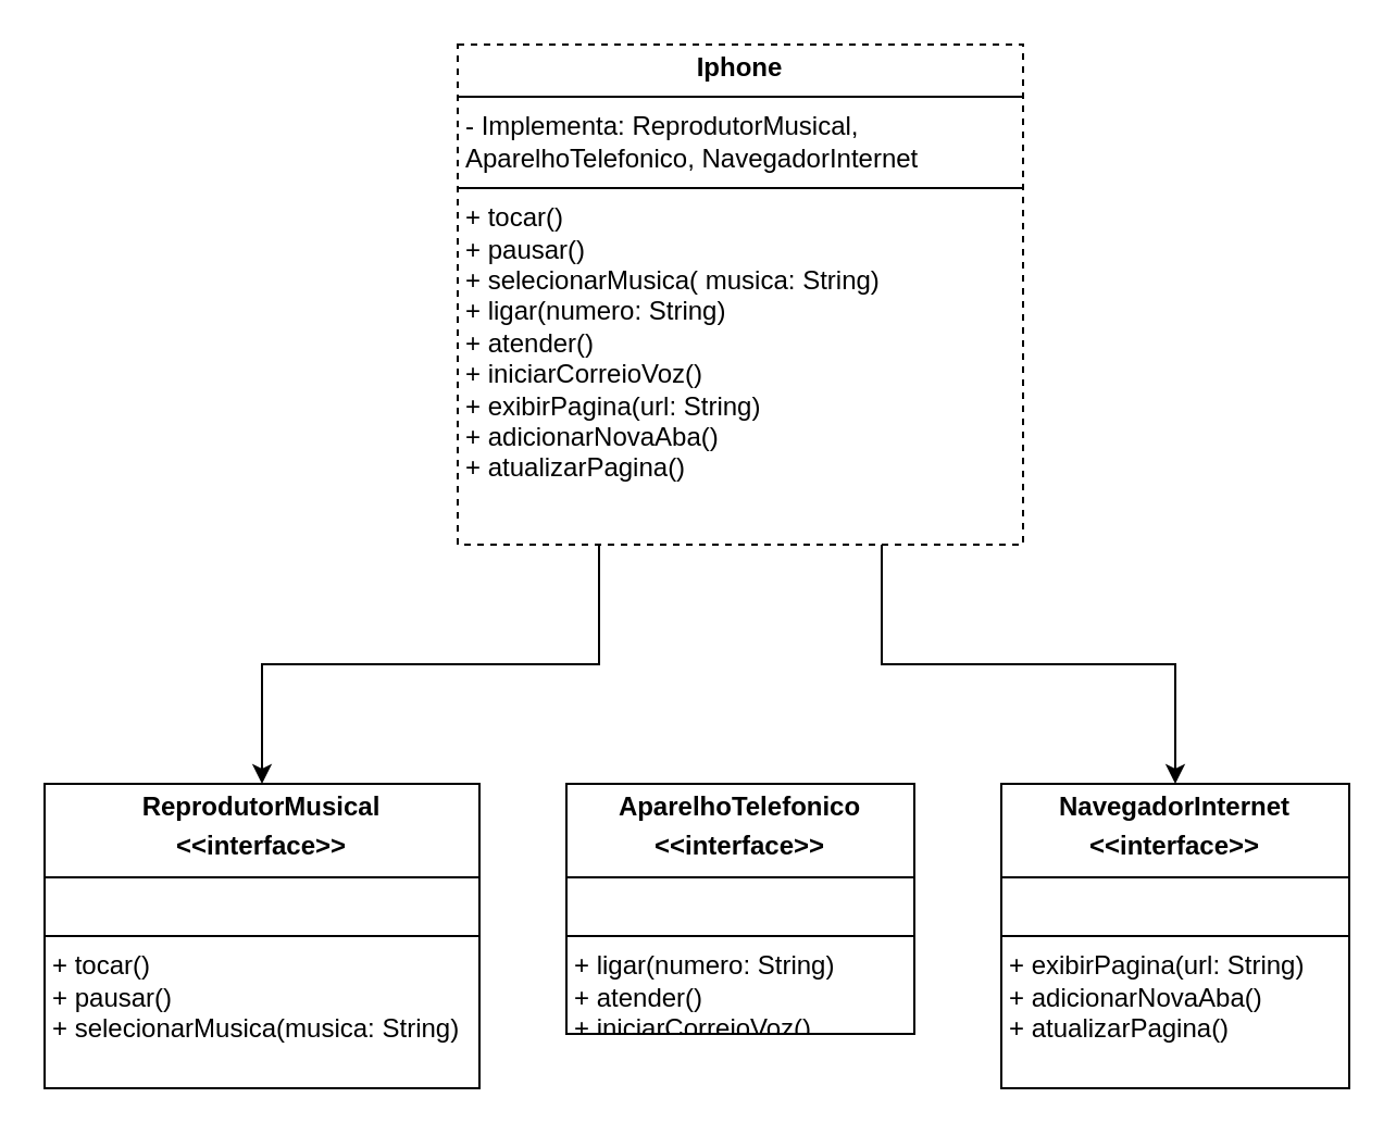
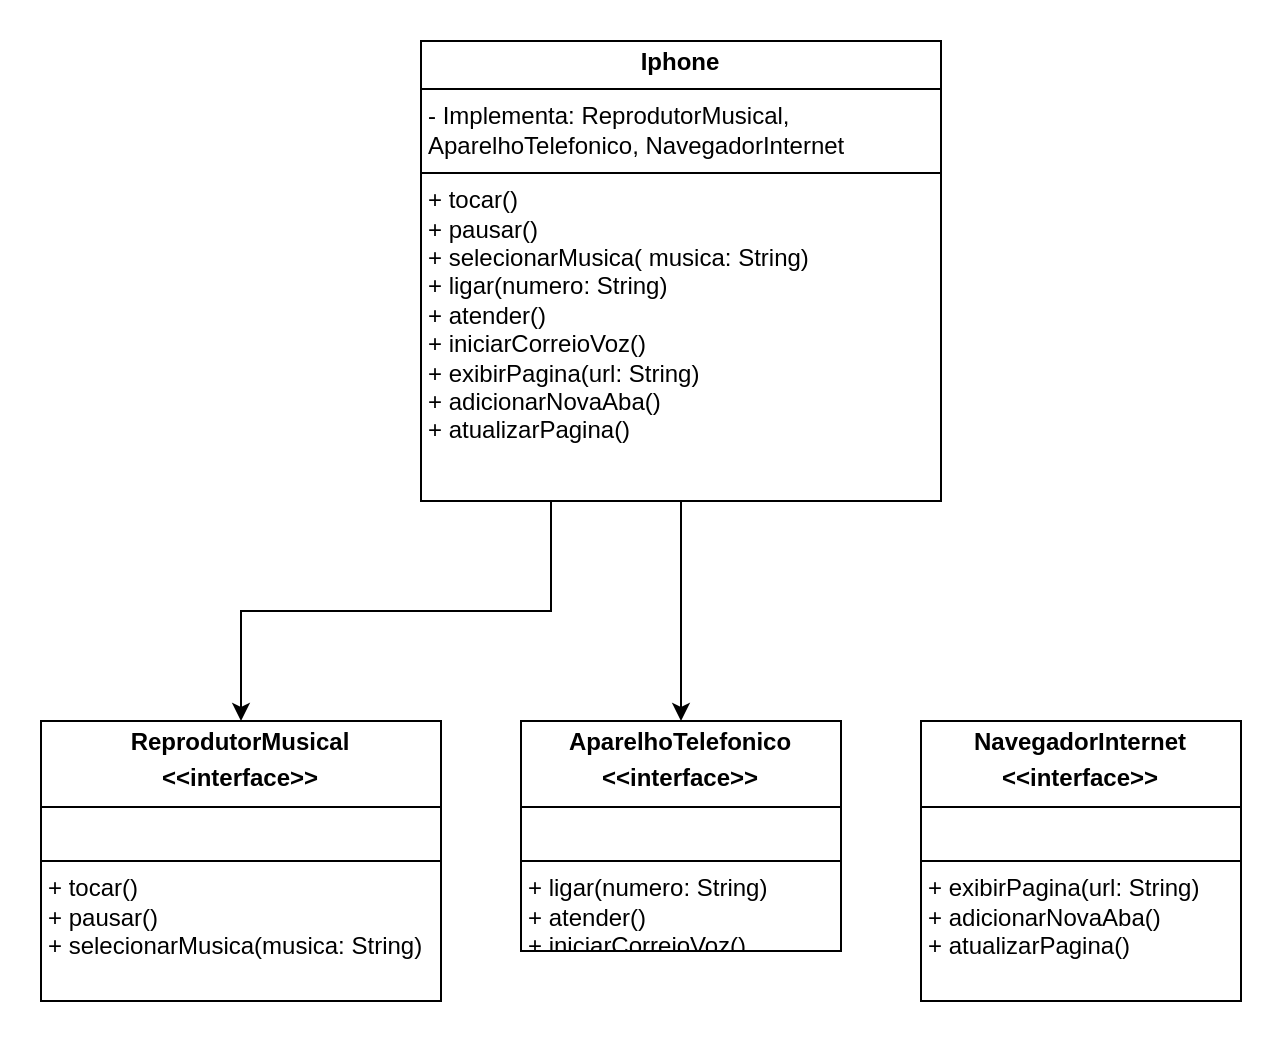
  <mxCell id="0" />
  <mxCell id="1" parent="0" />
  <mxCell id="2" style="edgeStyle=orthogonalEdgeStyle;rounded=0;orthogonalLoop=1;jettySize=auto;html=1;entryX=0.5;entryY=0;entryDx=0;entryDy=0;exitX=0.25;exitY=1;exitDx=0;exitDy=0;" parent="1" source="8" target="5" edge="1"><mxGeometry relative="1" as="geometry"><mxPoint x="305" y="170" as="sourcePoint" /></mxGeometry></mxCell>
- <mxCell id="4" style="edgeStyle=orthogonalEdgeStyle;rounded=0;orthogonalLoop=1;jettySize=auto;html=1;exitX=0.75;exitY=1;exitDx=0;exitDy=0;entryX=0.5;entryY=0;entryDx=0;entryDy=0;" parent="1" source="8" target="7" edge="1"><mxGeometry relative="1" as="geometry"><mxPoint x="375" y="170" as="sourcePoint" /></mxGeometry></mxCell>
+ <mxCell id="3" style="edgeStyle=orthogonalEdgeStyle;rounded=0;orthogonalLoop=1;jettySize=auto;html=1;entryX=0.5;entryY=0;entryDx=0;entryDy=0;exitX=0.5;exitY=1;exitDx=0;exitDy=0;" parent="1" source="8" target="6" edge="1"><mxGeometry relative="1" as="geometry"><mxPoint x="340" y="280" as="sourcePoint" /></mxGeometry></mxCell>
  <mxCell id="5" value="&lt;p style=&quot;margin:0px;margin-top:4px;text-align:center;&quot;&gt;&lt;b&gt;ReprodutorMusical&lt;/b&gt;&lt;/p&gt;&lt;p style=&quot;margin:0px;margin-top:4px;text-align:center;&quot;&gt;&lt;b&gt;&amp;lt;&amp;lt;interface&amp;gt;&amp;gt;&lt;/b&gt;&lt;/p&gt;&lt;hr size=&quot;1&quot; style=&quot;border-style:solid;&quot;&gt;&lt;p style=&quot;margin:0px;margin-left:4px;&quot;&gt;&lt;br&gt;&lt;/p&gt;&lt;hr size=&quot;1&quot; style=&quot;border-style:solid;&quot;&gt;&lt;p style=&quot;margin:0px;margin-left:4px;&quot;&gt;+ tocar()&lt;/p&gt;&lt;p style=&quot;margin:0px;margin-left:4px;&quot;&gt;+ pausar()&lt;/p&gt;&lt;p style=&quot;margin:0px;margin-left:4px;&quot;&gt;+ selecionarMusica(&lt;span style=&quot;background-color: initial;&quot;&gt;musica:&amp;nbsp;&lt;/span&gt;&lt;span style=&quot;background-color: initial;&quot;&gt;String)&lt;/span&gt;&lt;/p&gt;" style="verticalAlign=top;align=left;overflow=fill;html=1;whiteSpace=wrap;" parent="1" vertex="1"><mxGeometry x="20" y="360" width="200" height="140" as="geometry" /></mxCell>
  <mxCell id="6" value="&lt;p style=&quot;margin:0px;margin-top:4px;text-align:center;&quot;&gt;&lt;b&gt;AparelhoTelefonico&lt;/b&gt;&lt;/p&gt;&lt;p style=&quot;margin:0px;margin-top:4px;text-align:center;&quot;&gt;&lt;b&gt;&amp;lt;&amp;lt;interface&amp;gt;&amp;gt;&lt;/b&gt;&lt;b&gt;&lt;/b&gt;&lt;/p&gt;&lt;hr size=&quot;1&quot; style=&quot;border-style:solid;&quot;&gt;&lt;p style=&quot;margin:0px;margin-left:4px;&quot;&gt;&lt;br&gt;&lt;/p&gt;&lt;hr size=&quot;1&quot; style=&quot;border-style:solid;&quot;&gt;&lt;p style=&quot;margin:0px;margin-left:4px;&quot;&gt;+ ligar(numero: String)&lt;/p&gt;&lt;p style=&quot;margin:0px;margin-left:4px;&quot;&gt;+ atender()&lt;/p&gt;&lt;p style=&quot;margin:0px;margin-left:4px;&quot;&gt;+ iniciarCorreioVoz()&lt;/p&gt;" style="verticalAlign=top;align=left;overflow=fill;html=1;whiteSpace=wrap;" parent="1" vertex="1"><mxGeometry x="260" y="360" width="160" height="115" as="geometry" /></mxCell>
  <mxCell id="7" value="&lt;p style=&quot;margin:0px;margin-top:4px;text-align:center;&quot;&gt;&lt;b&gt;NavegadorInternet&lt;/b&gt;&lt;/p&gt;&lt;p style=&quot;margin:0px;margin-top:4px;text-align:center;&quot;&gt;&lt;b&gt;&amp;lt;&amp;lt;interface&amp;gt;&amp;gt;&lt;/b&gt;&lt;b&gt;&lt;/b&gt;&lt;/p&gt;&lt;hr size=&quot;1&quot; style=&quot;border-style:solid;&quot;&gt;&lt;p style=&quot;margin:0px;margin-left:4px;&quot;&gt;&lt;br&gt;&lt;/p&gt;&lt;hr size=&quot;1&quot; style=&quot;border-style:solid;&quot;&gt;&lt;p style=&quot;margin:0px;margin-left:4px;&quot;&gt;+ exibirPagina(url: String)&lt;/p&gt;&lt;p style=&quot;margin:0px;margin-left:4px;&quot;&gt;+ adicionarNovaAba()&lt;/p&gt;&lt;p style=&quot;margin:0px;margin-left:4px;&quot;&gt;+ atualizarPagina()&lt;/p&gt;" style="verticalAlign=top;align=left;overflow=fill;html=1;whiteSpace=wrap;" parent="1" vertex="1"><mxGeometry x="460" y="360" width="160" height="140" as="geometry" /></mxCell>
- <mxCell id="8" value="&lt;p style=&quot;margin:0px;margin-top:4px;text-align:center;&quot;&gt;&lt;b&gt;Iphone&lt;/b&gt;&lt;/p&gt;&lt;hr size=&quot;1&quot; style=&quot;border-style:solid;&quot;&gt;&lt;p style=&quot;margin:0px;margin-left:4px;&quot;&gt;- Implementa: ReprodutorMusical, AparelhoTelefonico, NavegadorInternet&lt;/p&gt;&lt;hr size=&quot;1&quot; style=&quot;border-style:solid;&quot;&gt;&lt;p style=&quot;margin:0px;margin-left:4px;&quot;&gt;+ tocar()&lt;/p&gt;&lt;p style=&quot;margin:0px;margin-left:4px;&quot;&gt;+ pausar()&lt;/p&gt;&lt;p style=&quot;margin:0px;margin-left:4px;&quot;&gt;+ selecionarMusica(&lt;span style=&quot;background-color: initial;&quot;&gt;&amp;nbsp;&lt;/span&gt;&lt;span style=&quot;background-color: initial;&quot;&gt;musica:&amp;nbsp;&lt;/span&gt;&lt;span style=&quot;background-color: initial;&quot;&gt;String)&lt;/span&gt;&lt;/p&gt;&lt;p style=&quot;margin:0px;margin-left:4px;&quot;&gt;+ ligar(&lt;span style=&quot;background-color: initial;&quot;&gt;numero:&amp;nbsp;&lt;/span&gt;&lt;span style=&quot;background-color: initial;&quot;&gt;String)&lt;/span&gt;&lt;/p&gt;&lt;p style=&quot;margin:0px;margin-left:4px;&quot;&gt;+ atender()&lt;/p&gt;&lt;p style=&quot;margin:0px;margin-left:4px;&quot;&gt;+ iniciarCorreioVoz()&lt;/p&gt;&lt;p style=&quot;margin:0px;margin-left:4px;&quot;&gt;+ exibirPagina(url: String)&lt;/p&gt;&lt;p style=&quot;margin:0px;margin-left:4px;&quot;&gt;&lt;span style=&quot;background-color: initial;&quot;&gt;+ adicionarNovaAba()&lt;/span&gt;&lt;/p&gt;&lt;p style=&quot;margin:0px;margin-left:4px;&quot;&gt;&lt;span style=&quot;background-color: initial;&quot;&gt;+ atualizarPagina()&lt;/span&gt;&lt;/p&gt;&lt;p style=&quot;margin:0px;margin-left:4px;&quot;&gt;&lt;br&gt;&lt;/p&gt;" style="verticalAlign=top;align=left;overflow=fill;html=1;whiteSpace=wrap;dashed=1;" parent="1" vertex="1"><mxGeometry x="210" y="20" width="260" height="230" as="geometry" /></mxCell>
+ <mxCell id="8" value="&lt;p style=&quot;margin:0px;margin-top:4px;text-align:center;&quot;&gt;&lt;b&gt;Iphone&lt;/b&gt;&lt;/p&gt;&lt;hr size=&quot;1&quot; style=&quot;border-style:solid;&quot;&gt;&lt;p style=&quot;margin:0px;margin-left:4px;&quot;&gt;- Implementa: ReprodutorMusical, AparelhoTelefonico, NavegadorInternet&lt;/p&gt;&lt;hr size=&quot;1&quot; style=&quot;border-style:solid;&quot;&gt;&lt;p style=&quot;margin:0px;margin-left:4px;&quot;&gt;+ tocar()&lt;/p&gt;&lt;p style=&quot;margin:0px;margin-left:4px;&quot;&gt;+ pausar()&lt;/p&gt;&lt;p style=&quot;margin:0px;margin-left:4px;&quot;&gt;+ selecionarMusica(&lt;span style=&quot;background-color: initial;&quot;&gt;&amp;nbsp;&lt;/span&gt;&lt;span style=&quot;background-color: initial;&quot;&gt;musica:&amp;nbsp;&lt;/span&gt;&lt;span style=&quot;background-color: initial;&quot;&gt;String)&lt;/span&gt;&lt;/p&gt;&lt;p style=&quot;margin:0px;margin-left:4px;&quot;&gt;+ ligar(&lt;span style=&quot;background-color: initial;&quot;&gt;numero:&amp;nbsp;&lt;/span&gt;&lt;span style=&quot;background-color: initial;&quot;&gt;String)&lt;/span&gt;&lt;/p&gt;&lt;p style=&quot;margin:0px;margin-left:4px;&quot;&gt;+ atender()&lt;/p&gt;&lt;p style=&quot;margin:0px;margin-left:4px;&quot;&gt;+ iniciarCorreioVoz()&lt;/p&gt;&lt;p style=&quot;margin:0px;margin-left:4px;&quot;&gt;+ exibirPagina(url: String)&lt;/p&gt;&lt;p style=&quot;margin:0px;margin-left:4px;&quot;&gt;&lt;span style=&quot;background-color: initial;&quot;&gt;+ adicionarNovaAba()&lt;/span&gt;&lt;/p&gt;&lt;p style=&quot;margin:0px;margin-left:4px;&quot;&gt;&lt;span style=&quot;background-color: initial;&quot;&gt;+ atualizarPagina()&lt;/span&gt;&lt;/p&gt;&lt;p style=&quot;margin:0px;margin-left:4px;&quot;&gt;&lt;br&gt;&lt;/p&gt;" style="verticalAlign=top;align=left;overflow=fill;html=1;whiteSpace=wrap;" parent="1" vertex="1"><mxGeometry x="210" y="20" width="260" height="230" as="geometry" /></mxCell>
